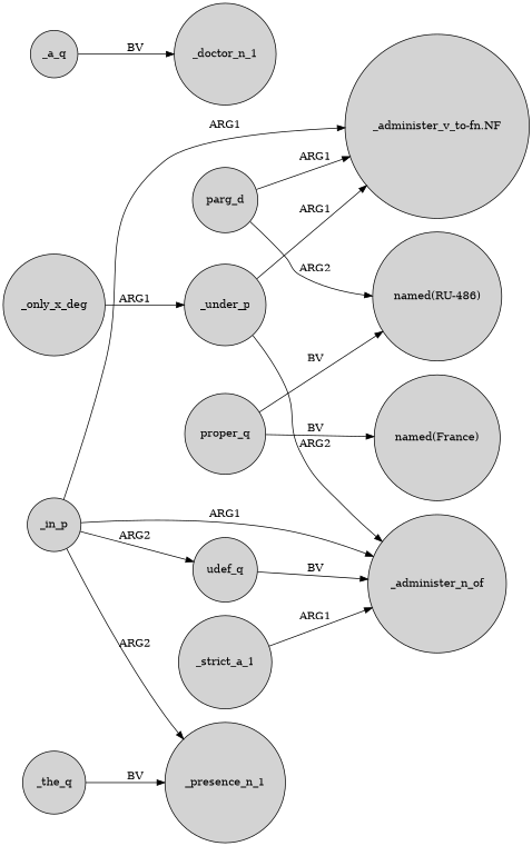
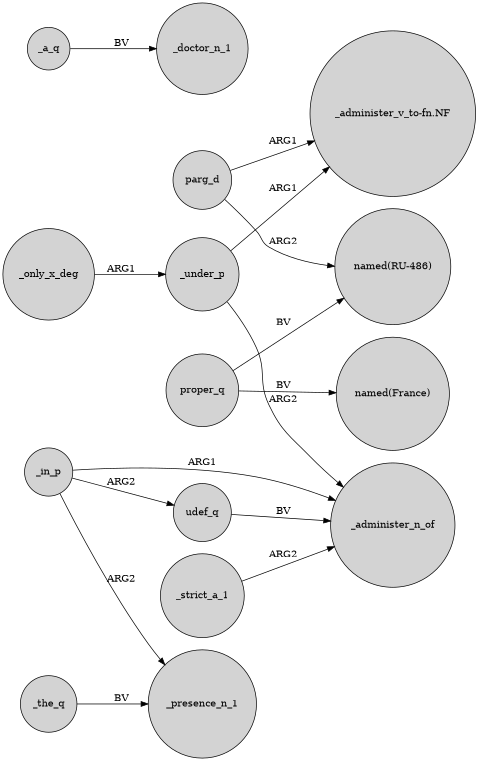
  digraph {
    rankdir=LR
    node [shape=circle style=filled]
    _in_p
    "_administer_v_to-fn.NF"
    n3 [label=_administer_n_of]
    _presence_n_1
    udef_q
    parg_d
    "named(RU-486)"
    _under_p
    _strict_a_1
    _a_q
    _doctor_n_1
    _only_x_deg
    proper_q
    "named(France)"
    _the_q
-   _in_p -> "_administer_v_to-fn.NF" [label=ARG1]
    _in_p -> n3 [label=ARG1]
    _in_p -> _presence_n_1 [label=ARG2]
    _in_p -> udef_q [label=ARG2]
    udef_q -> n3 [label=BV]
    parg_d -> "_administer_v_to-fn.NF" [label=ARG1]
    parg_d -> "named(RU-486)" [label=ARG2]
    _under_p -> "_administer_v_to-fn.NF" [label=ARG1]
    _under_p -> n3 [label=ARG2]
-   _strict_a_1 -> n3 [label=ARG1]
+   _strict_a_1 -> n3 [label=ARG2]
    _a_q -> _doctor_n_1 [label=BV]
    _only_x_deg -> _under_p [label=ARG1]
    proper_q -> "named(RU-486)" [label=BV]
    proper_q -> "named(France)" [label=BV]
    _the_q -> _presence_n_1 [label=BV]
  }
